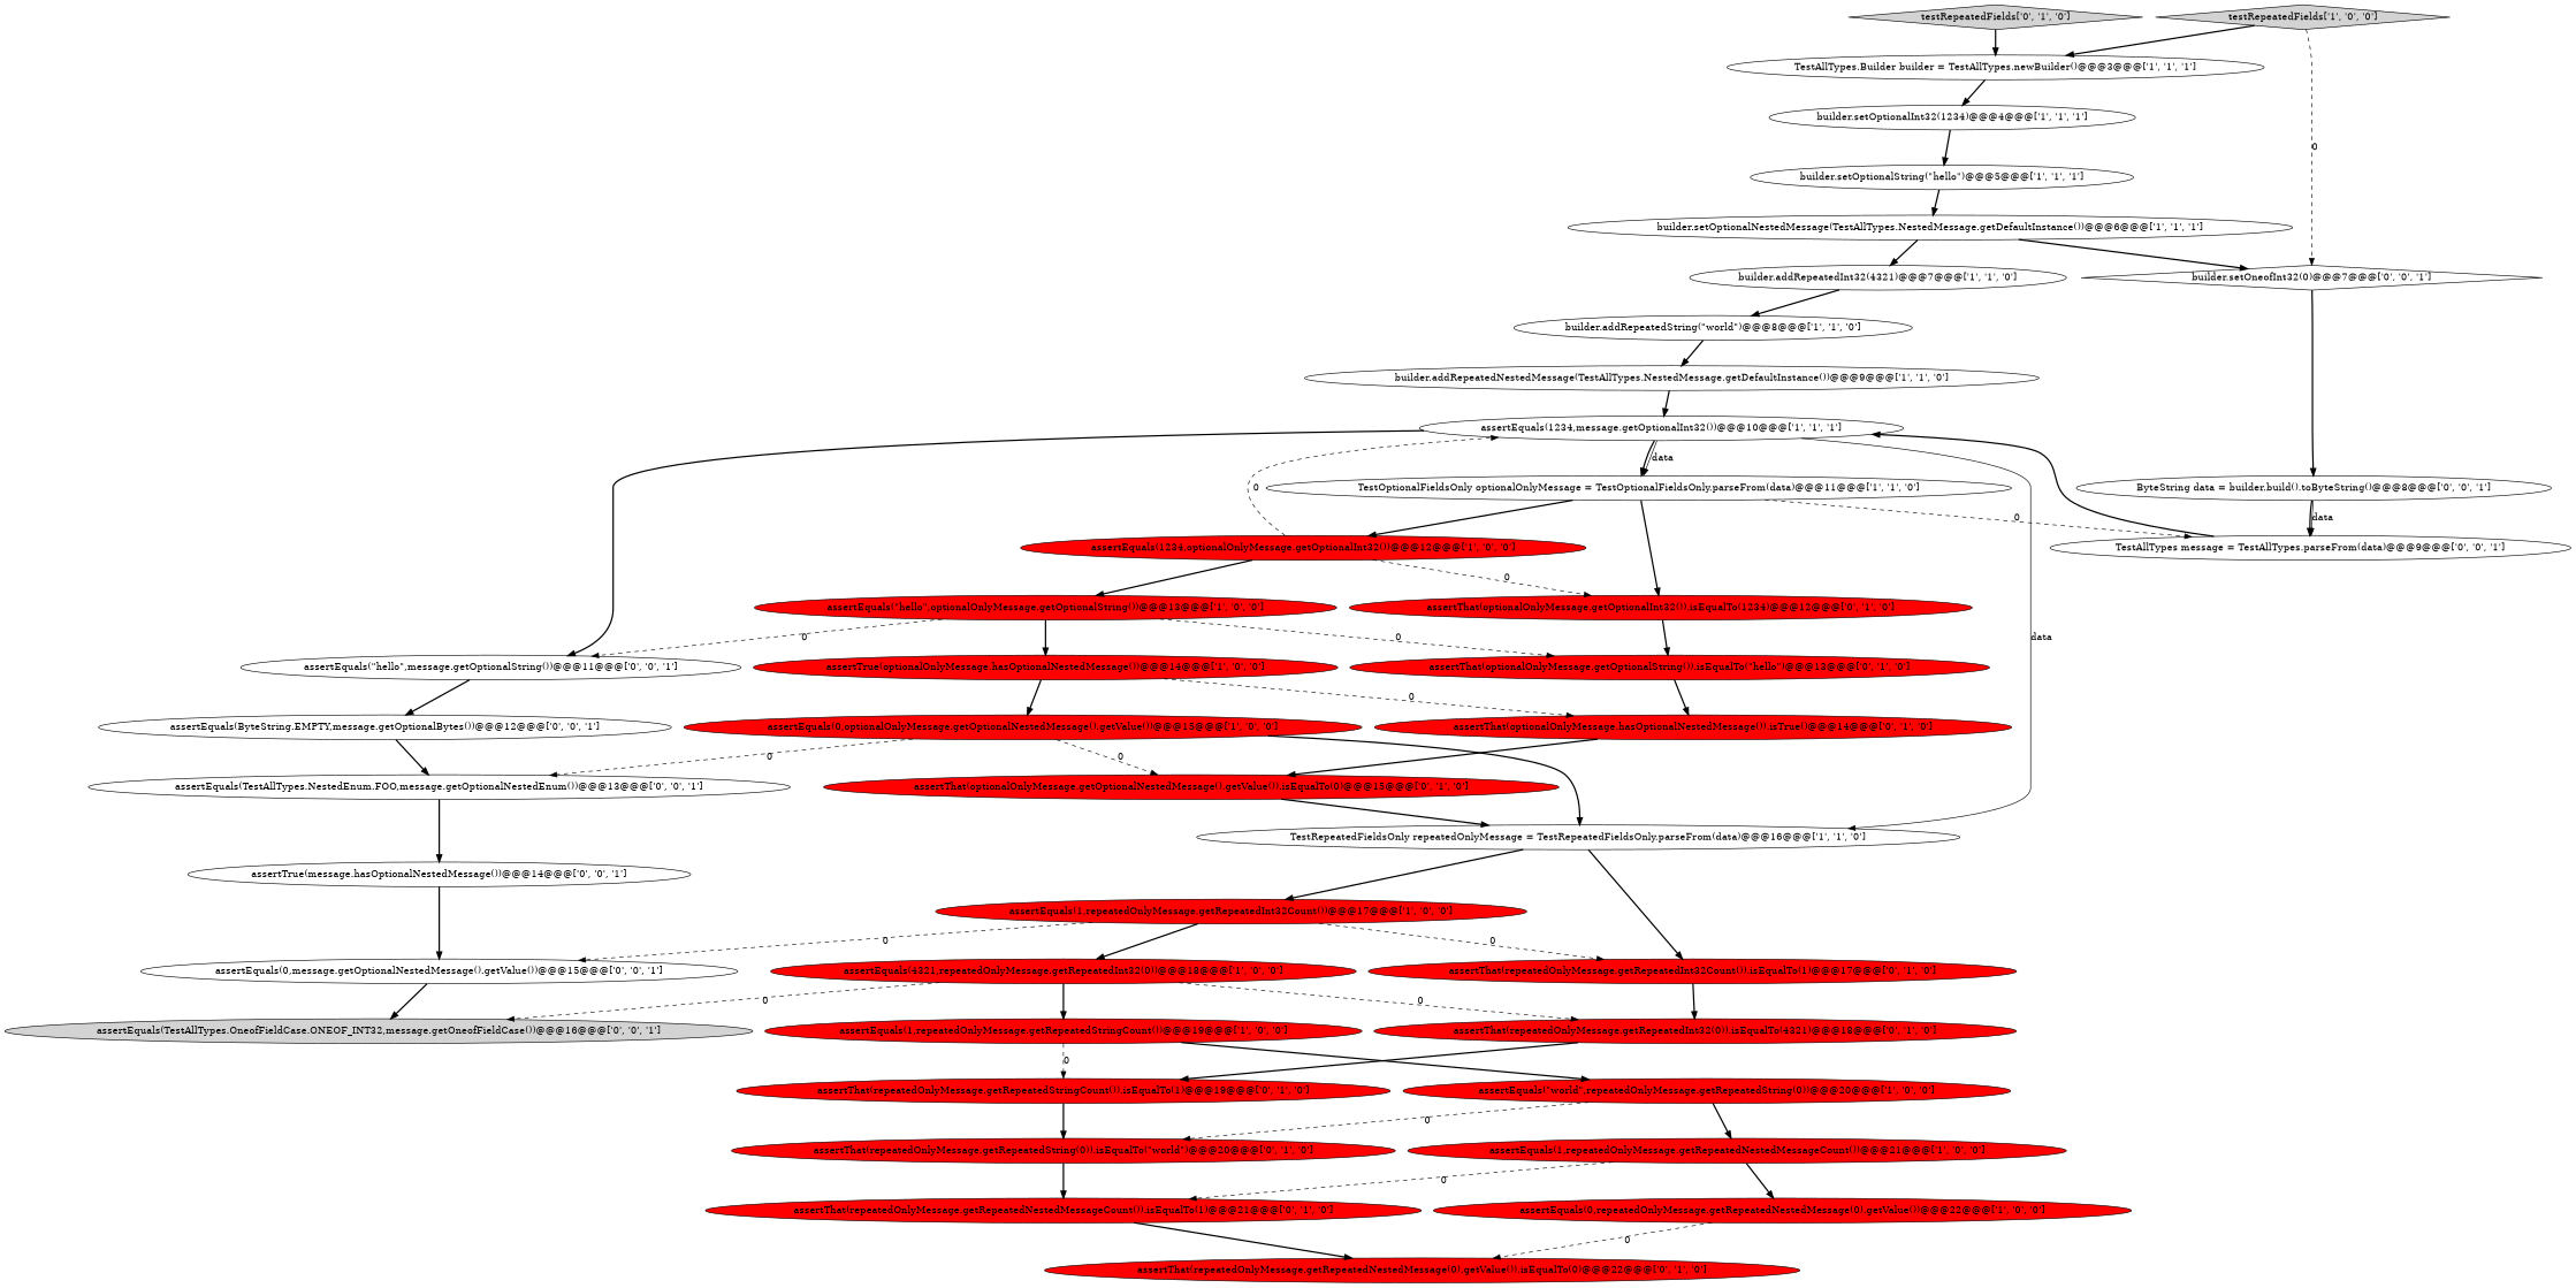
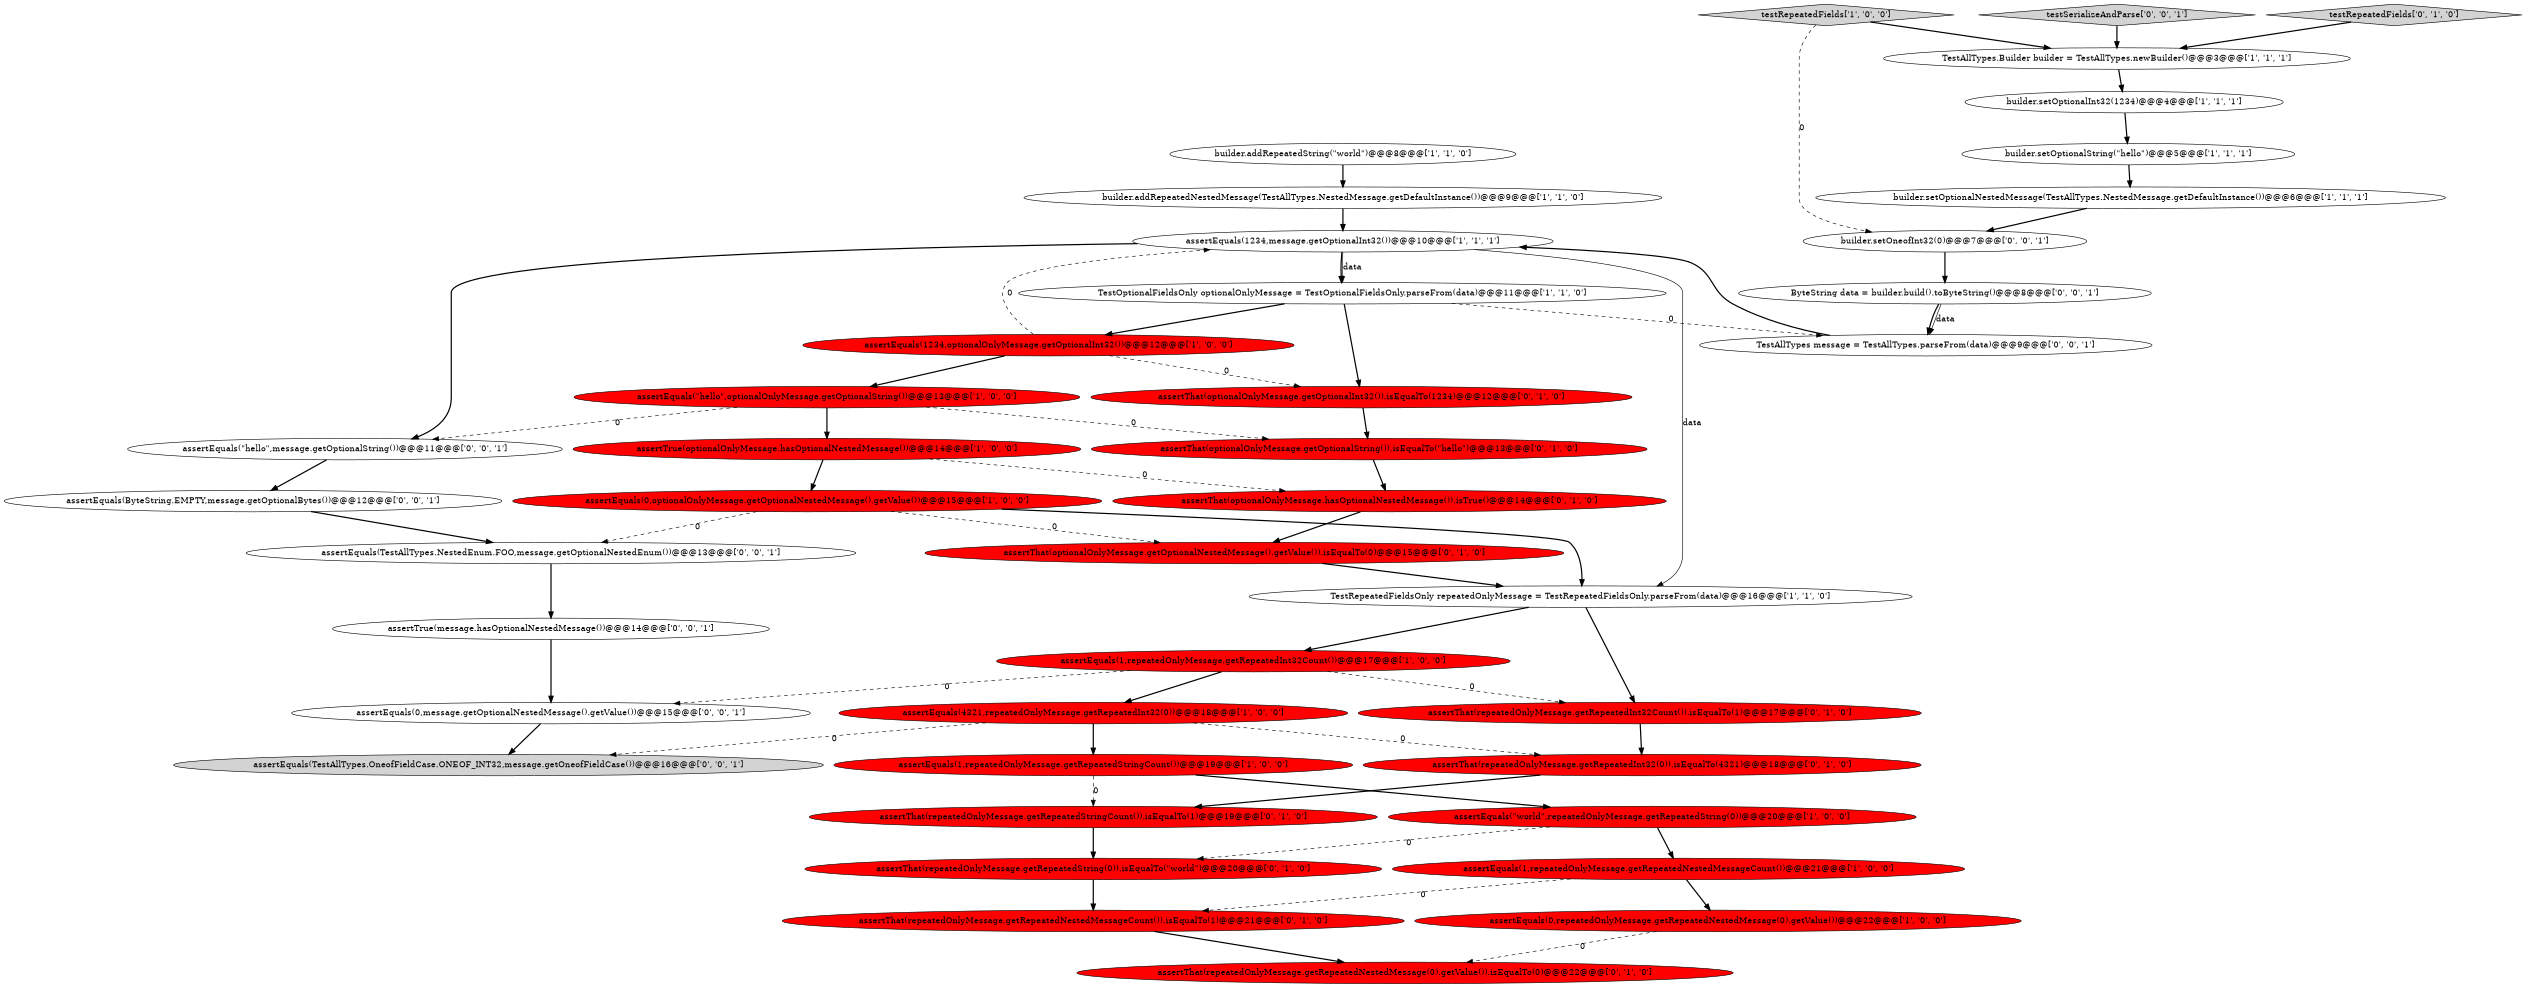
  digraph {
    fontname="DejaVu Serif"
    node [fillcolor=red fontname="DejaVu Serif" shape=ellipse style=filled]
    edge [fontname="DejaVu Serif" style=bold]
    n1 [fillcolor=white label="assertEquals(TestAllTypes.NestedEnum.FOO,message.getOptionalNestedEnum())@@@13@@@['0', '0', '1']"]
    n2 [fillcolor=white label="assertTrue(message.hasOptionalNestedMessage())@@@14@@@['0', '0', '1']"]
    n3 [fillcolor=white label="assertEquals(0,message.getOptionalNestedMessage().getValue())@@@15@@@['0', '0', '1']"]
    n4 [fillcolor=white label="assertEquals(ByteString.EMPTY,message.getOptionalBytes())@@@12@@@['0', '0', '1']"]
    n5 [label="assertEquals(1,repeatedOnlyMessage.getRepeatedInt32Count())@@@17@@@['1', '0', '0']"]
    n6 [label="assertEquals(4321,repeatedOnlyMessage.getRepeatedInt32(0))@@@18@@@['1', '0', '0']"]
    n7 [label="assertThat(repeatedOnlyMessage.getRepeatedInt32Count()).isEqualTo(1)@@@17@@@['0', '1', '0']"]
    n8 [label="assertThat(repeatedOnlyMessage.getRepeatedInt32(0)).isEqualTo(4321)@@@18@@@['0', '1', '0']"]
    n9 [label="assertEquals(1,repeatedOnlyMessage.getRepeatedStringCount())@@@19@@@['1', '0', '0']"]
    n10 [fillcolor=lightgray label="assertEquals(TestAllTypes.OneofFieldCase.ONEOF_INT32,message.getOneofFieldCase())@@@16@@@['0', '0', '1']"]
    n11 [fillcolor=white label="builder.addRepeatedNestedMessage(TestAllTypes.NestedMessage.getDefaultInstance())@@@9@@@['1', '1', '0']"]
    n12 [fillcolor=white label="assertEquals(1234,message.getOptionalInt32())@@@10@@@['1', '1', '1']"]
    n13 [fillcolor=white label="TestRepeatedFieldsOnly repeatedOnlyMessage = TestRepeatedFieldsOnly.parseFrom(data)@@@16@@@['1', '1', '0']"]
    n14 [fillcolor=white label="assertEquals(\"hello\",message.getOptionalString())@@@11@@@['0', '0', '1']"]
    n15 [fillcolor=white label="TestOptionalFieldsOnly optionalOnlyMessage = TestOptionalFieldsOnly.parseFrom(data)@@@11@@@['1', '1', '0']"]
    n16 [fillcolor=lightgray label="testRepeatedFields['0', '1', '0']" shape=diamond]
    n17 [fillcolor=white label="TestAllTypes.Builder builder = TestAllTypes.newBuilder()@@@3@@@['1', '1', '1']"]
    n18 [fillcolor=white label="builder.setOptionalInt32(1234)@@@4@@@['1', '1', '1']"]
    n19 [label="assertThat(repeatedOnlyMessage.getRepeatedStringCount()).isEqualTo(1)@@@19@@@['0', '1', '0']"]
    n20 [label="assertEquals(\"world\",repeatedOnlyMessage.getRepeatedString(0))@@@20@@@['1', '0', '0']"]
    n21 [label="assertThat(optionalOnlyMessage.hasOptionalNestedMessage()).isTrue()@@@14@@@['0', '1', '0']"]
    n22 [label="assertThat(optionalOnlyMessage.getOptionalNestedMessage().getValue()).isEqualTo(0)@@@15@@@['0', '1', '0']"]
    n23 [fillcolor=white label="builder.setOptionalString(\"hello\")@@@5@@@['1', '1', '1']"]
    n24 [fillcolor=white label="builder.setOptionalNestedMessage(TestAllTypes.NestedMessage.getDefaultInstance())@@@6@@@['1', '1', '1']"]
-   n25 [fillcolor=white label="builder.setOneofInt32(0)@@@7@@@['0', '0', '1']" shape=diamond]
-   n26 [fillcolor=white label="builder.addRepeatedInt32(4321)@@@7@@@['1', '1', '0']"]
+   n25 [fillcolor=white label="builder.setOneofInt32(0)@@@7@@@['0', '0', '1']"]
    n27 [fillcolor=white label="TestAllTypes message = TestAllTypes.parseFrom(data)@@@9@@@['0', '0', '1']"]
    n28 [fillcolor=white label="ByteString data = builder.build().toByteString()@@@8@@@['0', '0', '1']"]
    n29 [label="assertEquals(\"hello\",optionalOnlyMessage.getOptionalString())@@@13@@@['1', '0', '0']"]
    n30 [label="assertThat(optionalOnlyMessage.getOptionalString()).isEqualTo(\"hello\")@@@13@@@['0', '1', '0']"]
    n31 [label="assertTrue(optionalOnlyMessage.hasOptionalNestedMessage())@@@14@@@['1', '0', '0']"]
    n32 [label="assertEquals(0,optionalOnlyMessage.getOptionalNestedMessage().getValue())@@@15@@@['1', '0', '0']"]
    n33 [label="assertEquals(1,repeatedOnlyMessage.getRepeatedNestedMessageCount())@@@21@@@['1', '0', '0']"]
    n34 [label="assertThat(repeatedOnlyMessage.getRepeatedNestedMessageCount()).isEqualTo(1)@@@21@@@['0', '1', '0']"]
    n35 [label="assertEquals(0,repeatedOnlyMessage.getRepeatedNestedMessage(0).getValue())@@@22@@@['1', '0', '0']"]
    n36 [label="assertThat(repeatedOnlyMessage.getRepeatedNestedMessage(0).getValue()).isEqualTo(0)@@@22@@@['0', '1', '0']"]
    n37 [label="assertThat(optionalOnlyMessage.getOptionalInt32()).isEqualTo(1234)@@@12@@@['0', '1', '0']"]
    n38 [label="assertThat(repeatedOnlyMessage.getRepeatedString(0)).isEqualTo(\"world\")@@@20@@@['0', '1', '0']"]
    n39 [fillcolor=white label="builder.addRepeatedString(\"world\")@@@8@@@['1', '1', '0']"]
+   n40 [fillcolor=lightgray label="testSerializeAndParse['0', '0', '1']" shape=diamond]
    n41 [fillcolor=lightgray label="testRepeatedFields['1', '0', '0']" shape=diamond]
    n42 [label="assertEquals(1234,optionalOnlyMessage.getOptionalInt32())@@@12@@@['1', '0', '0']"]
    n1 -> n2
    n2 -> n3
    n3 -> n10
    n4 -> n1
    n5 -> n3 [label=0 style=dashed]
    n5 -> n6
    n5 -> n7 [label=0 style=dashed]
    n6 -> n8 [label=0 style=dashed]
    n6 -> n9
    n6 -> n10 [label=0 style=dashed]
    n7 -> n8
    n8 -> n19
    n9 -> n19 [label=0 style=dashed]
    n9 -> n20
    n11 -> n12
    n12 -> n13 [label=data style=solid]
    n12 -> n14
    n12 -> n15 [label=data style=solid]
    n12 -> n15
    n13 -> n5
    n13 -> n7
    n14 -> n4
    n15 -> n27 [label=0 style=dashed]
    n15 -> n37
    n15 -> n42
    n16 -> n17
    n17 -> n18
    n18 -> n23
    n19 -> n38
    n20 -> n33
    n20 -> n38 [label=0 style=dashed]
    n21 -> n22
    n22 -> n13
    n23 -> n24
    n24 -> n25
-   n24 -> n26
    n25 -> n28
-   n26 -> n39
    n27 -> n12
    n28 -> n27 [label=data style=solid]
    n28 -> n27
    n29 -> n14 [label=0 style=dashed]
    n29 -> n30 [label=0 style=dashed]
    n29 -> n31
    n30 -> n21
    n31 -> n21 [label=0 style=dashed]
    n31 -> n32
    n32 -> n1 [label=0 style=dashed]
    n32 -> n13
    n32 -> n22 [label=0 style=dashed]
    n33 -> n34 [label=0 style=dashed]
    n33 -> n35
    n34 -> n36
    n35 -> n36 [label=0 style=dashed]
    n37 -> n30
    n38 -> n34
    n39 -> n11
+   n40 -> n17
    n41 -> n17
    n41 -> n25 [label=0 style=dashed]
    n42 -> n12 [label=0 style=dashed]
    n42 -> n29
    n42 -> n37 [label=0 style=dashed]
  }
